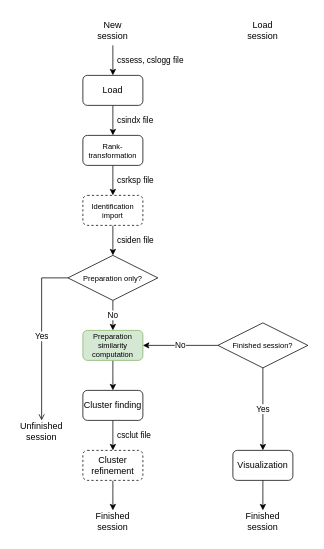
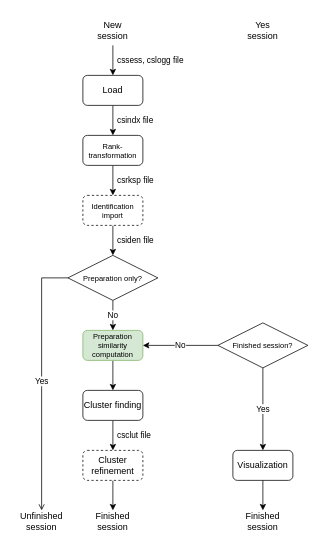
  <mxCell id="0" />
  <mxCell id="1" parent="0" />
  <mxCell id="2" value="csindx file" style="edgeStyle=orthogonalEdgeStyle;rounded=0;orthogonalLoop=1;jettySize=auto;html=1;exitX=0.5;exitY=1;exitDx=0;exitDy=0;entryX=0.5;entryY=0;entryDx=0;entryDy=0;labelPosition=right;verticalLabelPosition=middle;align=left;verticalAlign=middle;spacing=6;" parent="1" source="3" target="5" edge="1"><mxGeometry relative="1" as="geometry" /></mxCell>
  <mxCell id="3" value="Load" style="rounded=1;whiteSpace=wrap;html=1;" parent="1" vertex="1"><mxGeometry x="110" y="100" width="80" height="40" as="geometry" /></mxCell>
  <mxCell id="4" value="csrksp file" style="edgeStyle=orthogonalEdgeStyle;rounded=0;orthogonalLoop=1;jettySize=auto;html=1;exitX=0.5;exitY=1;exitDx=0;exitDy=0;entryX=0.5;entryY=0;entryDx=0;entryDy=0;labelPosition=right;verticalLabelPosition=middle;align=left;verticalAlign=middle;spacing=6;" parent="1" source="5" target="29" edge="1"><mxGeometry relative="1" as="geometry" /></mxCell>
  <mxCell id="5" value="Rank-transformation" style="rounded=1;whiteSpace=wrap;html=1;fontSize=10;" parent="1" vertex="1"><mxGeometry x="110" y="180" width="80" height="40" as="geometry" /></mxCell>
  <mxCell id="6" style="edgeStyle=orthogonalEdgeStyle;rounded=0;orthogonalLoop=1;jettySize=auto;html=1;exitX=0.5;exitY=1;exitDx=0;exitDy=0;entryX=0.5;entryY=0;entryDx=0;entryDy=0;" parent="1" source="7" target="9" edge="1"><mxGeometry relative="1" as="geometry" /></mxCell>
  <mxCell id="7" value="Preparation similarity computation" style="rounded=1;whiteSpace=wrap;html=1;fillColor=#d5e8d4;strokeColor=#82b366;fontSize=10;" parent="1" vertex="1"><mxGeometry x="110" y="440" width="80" height="40" as="geometry" /></mxCell>
  <mxCell id="8" value="csclut file" style="edgeStyle=orthogonalEdgeStyle;rounded=0;orthogonalLoop=1;jettySize=auto;html=1;exitX=0.5;exitY=1;exitDx=0;exitDy=0;entryX=0.5;entryY=0;entryDx=0;entryDy=0;spacing=6;labelPosition=right;verticalLabelPosition=middle;align=left;verticalAlign=middle;" parent="1" source="9" target="11" edge="1"><mxGeometry relative="1" as="geometry" /></mxCell>
  <mxCell id="9" value="Cluster finding" style="rounded=1;whiteSpace=wrap;html=1;" parent="1" vertex="1"><mxGeometry x="110" y="520" width="80" height="40" as="geometry" /></mxCell>
  <mxCell id="10" style="edgeStyle=orthogonalEdgeStyle;rounded=0;orthogonalLoop=1;jettySize=auto;html=1;entryX=0.5;entryY=0;entryDx=0;entryDy=0;" parent="1" source="11" target="19" edge="1"><mxGeometry relative="1" as="geometry"><mxPoint x="150" y="680" as="targetPoint" /></mxGeometry></mxCell>
  <mxCell id="11" value="Cluster refinement" style="rounded=1;whiteSpace=wrap;html=1;dashed=1;" parent="1" vertex="1"><mxGeometry x="110" y="600" width="80" height="40" as="geometry" /></mxCell>
  <mxCell id="12" style="edgeStyle=orthogonalEdgeStyle;rounded=0;orthogonalLoop=1;jettySize=auto;html=1;exitX=0.5;exitY=1;exitDx=0;exitDy=0;entryX=0.5;entryY=0;entryDx=0;entryDy=0;" parent="1" target="9" edge="1"><mxGeometry relative="1" as="geometry"><mxPoint x="150" y="520" as="sourcePoint" /></mxGeometry></mxCell>
  <mxCell id="13" value="No" style="edgeStyle=orthogonalEdgeStyle;rounded=0;orthogonalLoop=1;jettySize=auto;html=1;exitX=0.5;exitY=1;exitDx=0;exitDy=0;entryX=0.5;entryY=0;entryDx=0;entryDy=0;" parent="1" source="15" target="7" edge="1"><mxGeometry relative="1" as="geometry" /></mxCell>
  <mxCell id="14" value="Yes" style="edgeStyle=orthogonalEdgeStyle;rounded=0;orthogonalLoop=1;jettySize=auto;html=1;exitX=0;exitY=0.5;exitDx=0;exitDy=0;entryX=0.5;entryY=0;entryDx=0;entryDy=0;endArrow=open;" parent="1" source="15" target="20" edge="1"><mxGeometry relative="1" as="geometry" /></mxCell>
  <mxCell id="15" value="Preparation only?" style="rhombus;whiteSpace=wrap;html=1;fontSize=10;" parent="1" vertex="1"><mxGeometry x="90" y="340" width="120" height="60" as="geometry" /></mxCell>
  <mxCell id="16" style="edgeStyle=orthogonalEdgeStyle;rounded=0;orthogonalLoop=1;jettySize=auto;html=1;exitX=0.5;exitY=1;exitDx=0;exitDy=0;" parent="1" source="15" target="15" edge="1"><mxGeometry relative="1" as="geometry" /></mxCell>
  <mxCell id="17" value="cssess, cslogg file" style="endArrow=classic;html=1;entryX=0.5;entryY=0;entryDx=0;entryDy=0;exitX=0.5;exitY=1;exitDx=0;exitDy=0;spacing=6;labelPosition=right;verticalLabelPosition=middle;align=left;verticalAlign=middle;" parent="1" source="18" target="3" edge="1"><mxGeometry width="50" height="50" relative="1" as="geometry"><mxPoint x="150" y="60" as="sourcePoint" /><mxPoint x="150" y="0" as="targetPoint" /></mxGeometry></mxCell>
  <mxCell id="18" value="New session" style="text;html=1;strokeColor=none;fillColor=none;align=center;verticalAlign=middle;whiteSpace=wrap;rounded=0;" parent="1" vertex="1"><mxGeometry x="130" y="20" width="40" height="40" as="geometry" /></mxCell>
  <mxCell id="19" value="Finished session" style="text;html=1;strokeColor=none;fillColor=none;align=center;verticalAlign=middle;whiteSpace=wrap;rounded=0;" parent="1" vertex="1"><mxGeometry x="130" y="680" width="40" height="30" as="geometry" /></mxCell>
- <mxCell id="20" value="Unfinished session" style="text;html=1;strokeColor=none;fillColor=none;align=center;verticalAlign=middle;whiteSpace=wrap;rounded=0;" parent="1" vertex="1"><mxGeometry x="20" y="560" width="70" height="30" as="geometry" /></mxCell>
- <mxCell id="21" value="Load session" style="text;html=1;strokeColor=none;fillColor=none;align=center;verticalAlign=middle;whiteSpace=wrap;rounded=0;" parent="1" vertex="1"><mxGeometry x="320" y="20" width="60" height="40" as="geometry" /></mxCell>
+ <mxCell id="20" value="Unfinished session" style="text;html=1;strokeColor=none;fillColor=none;align=center;verticalAlign=middle;whiteSpace=wrap;rounded=0;" parent="1" vertex="1"><mxGeometry x="20" y="680" width="70" height="30" as="geometry" /></mxCell>
+ <mxCell id="21" value="Yes session" style="text;html=1;strokeColor=none;fillColor=none;align=center;verticalAlign=middle;whiteSpace=wrap;rounded=0;" parent="1" vertex="1"><mxGeometry x="320" y="20" width="60" height="40" as="geometry" /></mxCell>
  <mxCell id="22" value="No" style="edgeStyle=orthogonalEdgeStyle;rounded=0;orthogonalLoop=1;jettySize=auto;html=1;exitX=0;exitY=0.5;exitDx=0;exitDy=0;entryX=1;entryY=0.5;entryDx=0;entryDy=0;" parent="1" source="24" target="7" edge="1"><mxGeometry relative="1" as="geometry" /></mxCell>
  <mxCell id="23" value="Yes" style="edgeStyle=orthogonalEdgeStyle;rounded=0;orthogonalLoop=1;jettySize=auto;html=1;exitX=0.5;exitY=1;exitDx=0;exitDy=0;entryX=0.5;entryY=0;entryDx=0;entryDy=0;" parent="1" source="24" target="25" edge="1"><mxGeometry relative="1" as="geometry" /></mxCell>
  <mxCell id="24" value="Finished session?" style="rhombus;whiteSpace=wrap;html=1;fontSize=10;" parent="1" vertex="1"><mxGeometry x="290" y="430" width="120" height="60" as="geometry" /></mxCell>
  <mxCell id="25" value="Visualization" style="rounded=1;whiteSpace=wrap;html=1;" parent="1" vertex="1"><mxGeometry x="310" y="600" width="80" height="40" as="geometry" /></mxCell>
  <mxCell id="26" style="edgeStyle=orthogonalEdgeStyle;rounded=0;orthogonalLoop=1;jettySize=auto;html=1;entryX=0.5;entryY=0;entryDx=0;entryDy=0;exitX=0.5;exitY=1;exitDx=0;exitDy=0;" parent="1" source="25" target="27" edge="1"><mxGeometry relative="1" as="geometry"><mxPoint x="350" y="640" as="sourcePoint" /><mxPoint x="350" y="680" as="targetPoint" /></mxGeometry></mxCell>
  <mxCell id="27" value="Finished session" style="text;html=1;strokeColor=none;fillColor=none;align=center;verticalAlign=middle;whiteSpace=wrap;rounded=0;" parent="1" vertex="1"><mxGeometry x="330" y="680" width="40" height="30" as="geometry" /></mxCell>
  <mxCell id="28" value="csiden file" style="edgeStyle=orthogonalEdgeStyle;rounded=0;orthogonalLoop=1;jettySize=auto;html=1;exitX=0.5;exitY=1;exitDx=0;exitDy=0;entryX=0.5;entryY=0;entryDx=0;entryDy=0;spacing=6;labelPosition=right;verticalLabelPosition=middle;align=left;verticalAlign=middle;" parent="1" source="29" target="15" edge="1"><mxGeometry relative="1" as="geometry" /></mxCell>
  <mxCell id="29" value="Identification import" style="rounded=1;whiteSpace=wrap;html=1;dashed=1;fontSize=10;" parent="1" vertex="1"><mxGeometry x="110" y="260" width="80" height="40" as="geometry" /></mxCell>
